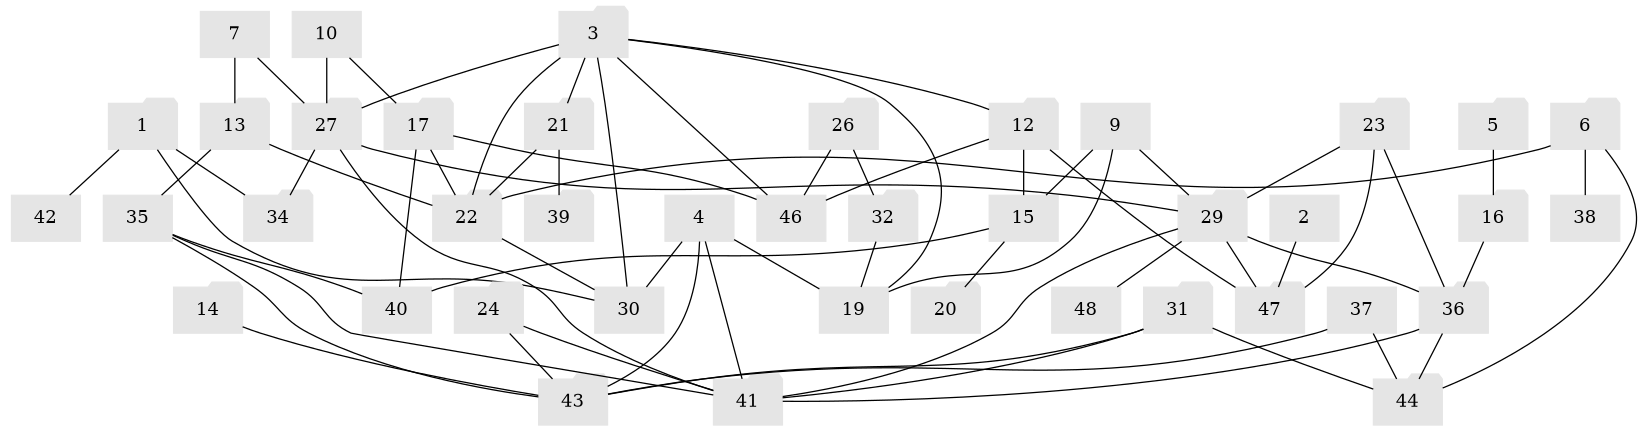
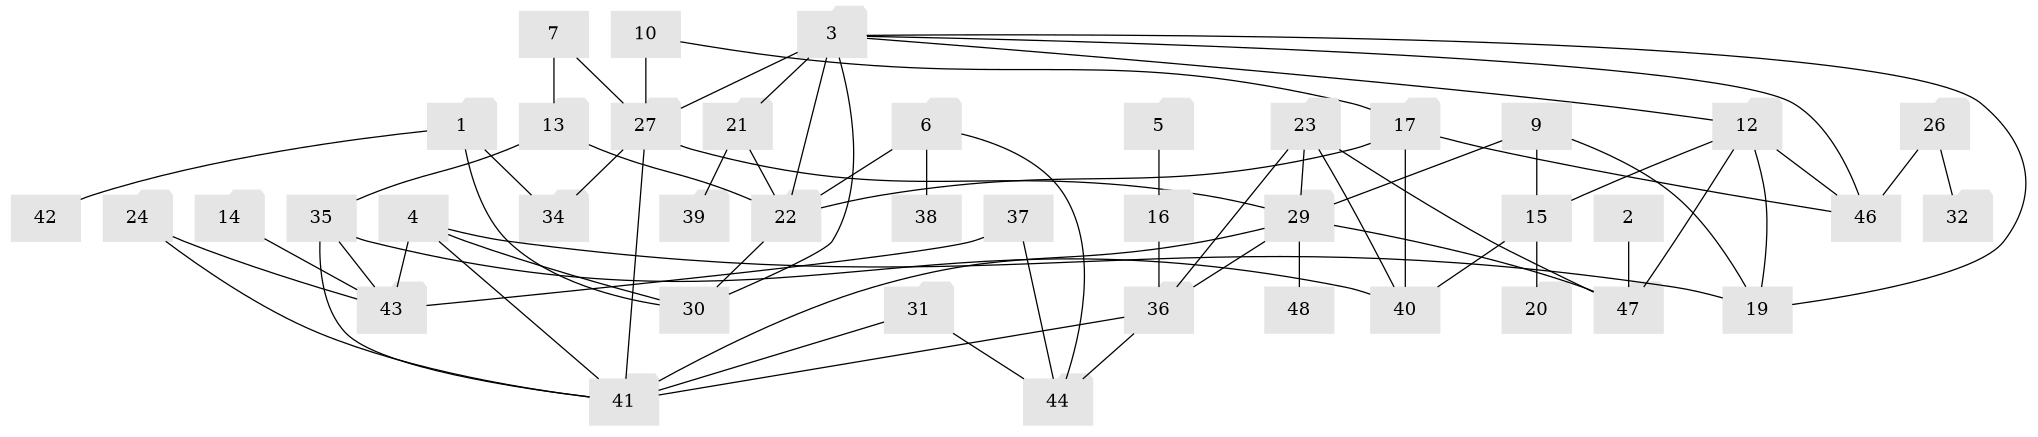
  graph {
    node [color=gray90 shape=folder style=filled]
    edge [weight=1.0]
    30 [shape=box]
    1
    34
    42 [shape=box]
    2 [shape=box]
    47
    3
    12
    19 [shape=box]
    21
    22
    27
    46 [shape=box]
    15 [shape=box]
    39
    41
    29
    4 [shape=box]
    43
    5
    16
    36
    6
    38 [shape=box]
    44
    7 [shape=box]
    13
    35 [shape=box]
    40 [shape=box]
    9 [shape=box]
    20
    48 [shape=box]
    10 [shape=box]
    17
    14
    23
    24
    26
    32
    31
    37 [shape=box]
    1 -- 30
    1 -- 34
    1 -- 42
    2 -- 47
    3 -- 30
    3 -- 12
    3 -- 19
    3 -- 21
    3 -- 22 [weight=2.0]
    3 -- 27
    3 -- 46
    12 -- 47
-   32 -- 19
+   12 -- 19
    12 -- 46
    12 -- 15
    21 -- 22
    21 -- 39
    22 -- 30
    27 -- 34
    27 -- 41
    27 -- 29
    15 -- 40
    15 -- 20
    29 -- 47
    29 -- 41
    29 -- 36
    29 -- 48
    4 -- 30 [weight=2.0]
    4 -- 19
    4 -- 41
    4 -- 43
    5 -- 16
    16 -- 36
    36 -- 41
    36 -- 44
    6 -- 22
    6 -- 38
    6 -- 44
    7 -- 27
    7 -- 13
    13 -- 22
    13 -- 35
    35 -- 41
    35 -- 43
    35 -- 40
    9 -- 19
    9 -- 15
    9 -- 29
    10 -- 27 [weight=3.0]
    10 -- 17
    17 -- 22
    17 -- 46
    17 -- 40
    14 -- 43
    23 -- 47
    23 -- 29
    23 -- 36
+   23 -- 40
    24 -- 41
    24 -- 43
    26 -- 46
    26 -- 32
    31 -- 41
-   31 -- 43
    31 -- 44
    37 -- 43
    37 -- 44
  }
